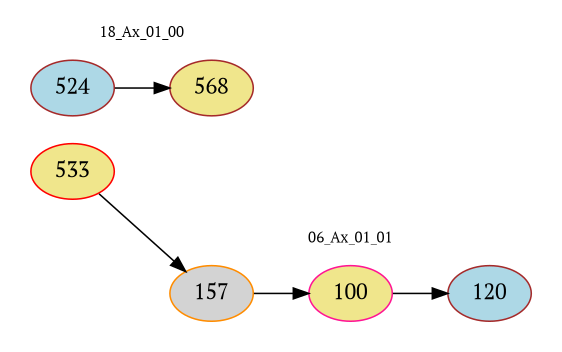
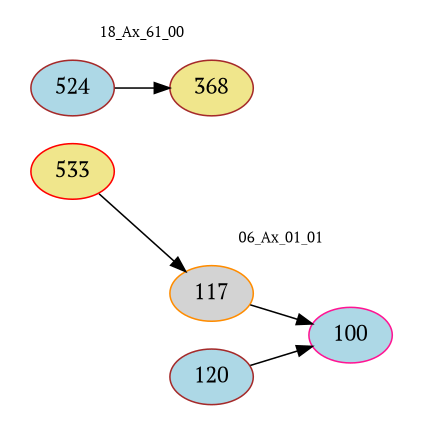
  digraph {
    fontname="PT Serif"
    rankdir=LR
    node [color=brown fillcolor=khaki fontname="PT Serif" style=filled]
    edge [color=black fontname="PT Serif"]
    n1 [color=red label=533]
    n2 [fillcolor=lightblue label=524]
-   n3 [label=568]
-   n4 [color=darkorange fillcolor=lightgrey label=157]
-   n5 [color=deeppink label=100]
+   n3 [label=368]
+   n4 [color=darkorange fillcolor=lightgrey label=117]
+   n5 [color=deeppink fillcolor=lightblue label=100]
    n6 [fillcolor=lightblue label=120]
    subgraph cluster_1 {
      color=white
      fontsize=10
-     label="18_Ax_01_00"
+     label="18_Ax_61_00"
      n1
      n2
      n3
    }
    subgraph cluster_2 {
      color=white
      fontsize=10
      label="06_Ax_01_01"
      n4
      n5
      n6
    }
    n1 -> n4
    n2 -> n3
    n4 -> n5
-   n5 -> n6
+   n6 -> n5
  }
